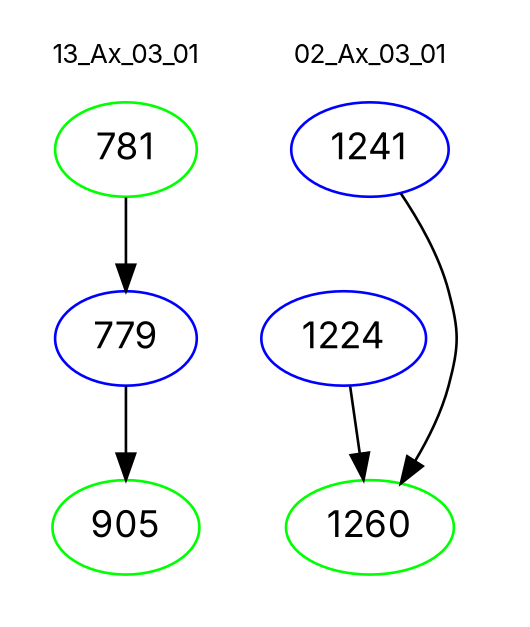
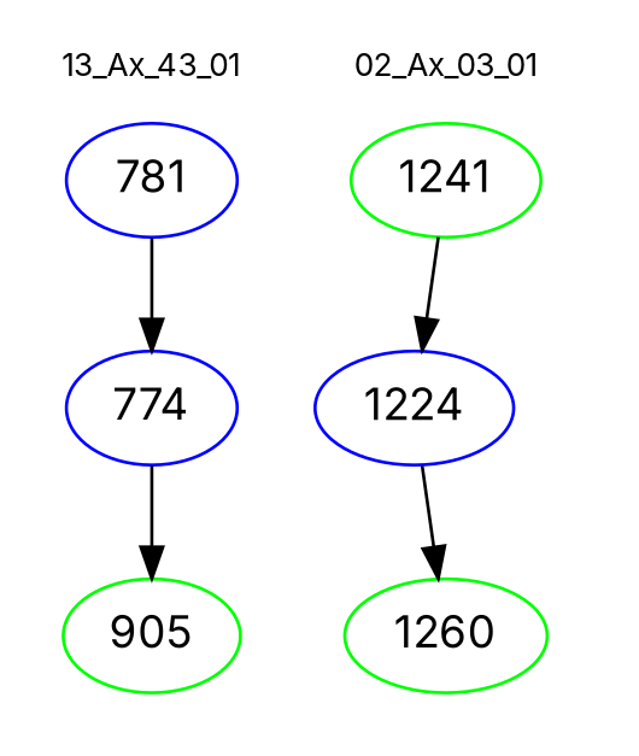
  digraph {
    fontname=Inter
    node [color=blue fontname=Inter]
    edge [color=black fontname=Inter]
-   n1 [color=green label=781]
-   n2 [label=779]
+   n1 [label=781]
+   n2 [label=774]
    n3 [color=green label=905]
-   n4 [label=1241]
+   n4 [color=green label=1241]
    n5 [label=1224]
    n6 [color=green label=1260]
    subgraph cluster_1 {
      color=white
      fontsize=10
-     label="13_Ax_03_01"
+     label="13_Ax_43_01"
      n1
      n2
      n3
    }
    subgraph cluster_2 {
      color=white
      fontsize=10
      label="02_Ax_03_01"
      n4
      n5
      n6
    }
    n1 -> n2
    n2 -> n3
-   n4 -> n6
+   n4 -> n5
    n5 -> n6
  }
